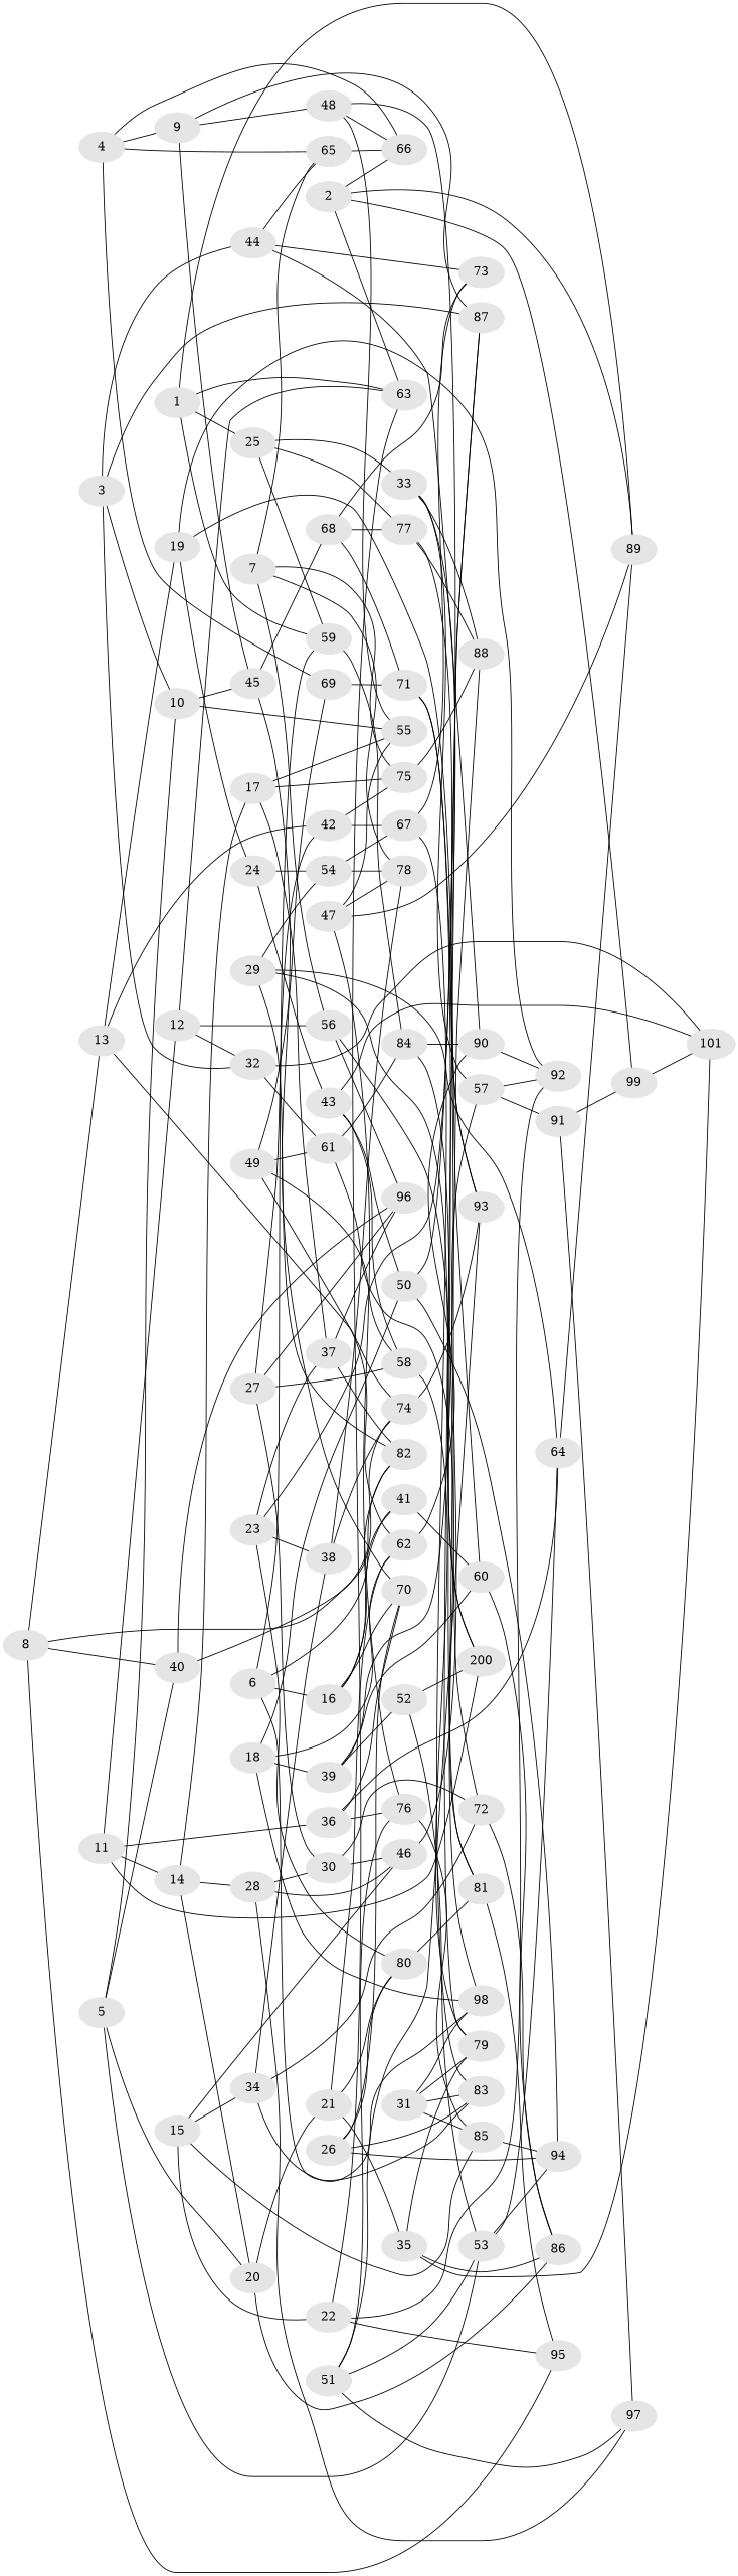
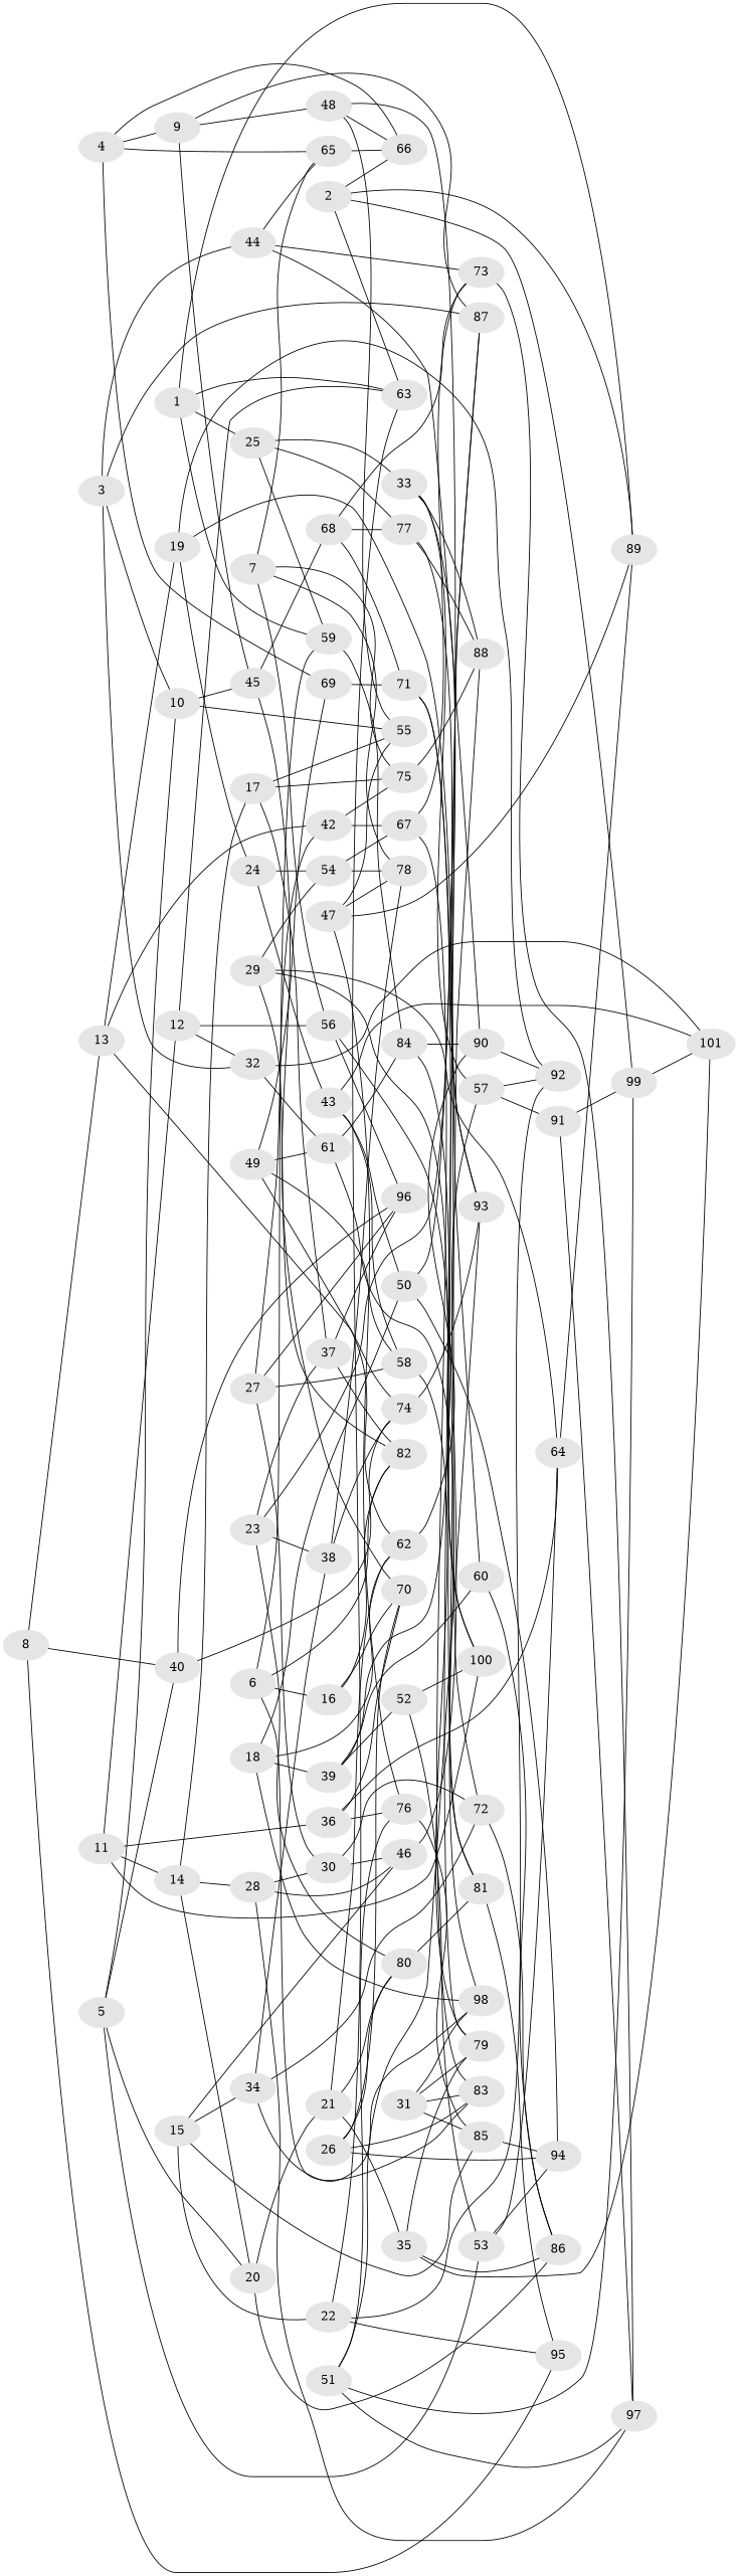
  graph {
    rankdir=LR
    node [color=gray90 style=filled]
    1
    25
    59
    63
    89
    33
    77
    84
    2
    66
    99
    101
    3
    10
    32
    44
    87
    45
    55
    61
    65
    73
    90
    4
    9
    69
    48
    71
    5
    20
    40
    53
    21
    86
    96
    74
    94
    64
    6
    16
    82
    83
-   41
    70
    7
    56
    75
    78
    98
    88
    8
    13
    95
    19
    42
    62
    60
    68
    79
    11
    12
    14
    36
-   100 [label=200]
+   100
    17
    28
    76
    24
    92
    67
    37
    46
    30
    97
    15
    22
    34
    85
    38
    72
    57
    18
    39
    50
    52
    43
    54
    35
    80
    81
    23
    58
    93
    26
    27
    29
    31
    91
    47
    49
    51
    1 -- 25
    1 -- 59
    1 -- 63
    1 -- 89
    25 -- 59
    25 -- 33
    25 -- 77
    59 -- 84
    33 -- 88
    33 -- 57
    33 -- 93
    77 -- 88
    77 -- 93
    84 -- 90
    84 -- 100
    2 -- 63
    2 -- 89
    2 -- 66
    2 -- 99
    99 -- 101
    3 -- 10
    3 -- 32
    3 -- 44
    3 -- 87
    10 -- 45
    10 -- 55
    32 -- 101
    32 -- 61
    44 -- 65
    44 -- 73
    44 -- 90
    45 -- 70
    45 -- 68
    61 -- 84
    61 -- 81
    65 -- 66
+   73 -- 97
    90 -- 92
    4 -- 66
    4 -- 65
    4 -- 9
    4 -- 69
    9 -- 87
    9 -- 45
    9 -- 48
    69 -- 71
    48 -- 66
    48 -- 55
    48 -- 79
    71 -- 72
    71 -- 81
    5 -- 10
    5 -- 20
    5 -- 40
    5 -- 53
    20 -- 21
    20 -- 86
    40 -- 96
    40 -- 74
    53 -- 94
    53 -- 64
    21 -- 62
    21 -- 35
    21 -- 80
    74 -- 93
    64 -- 89
    6 -- 59
    6 -- 16
    6 -- 82
    6 -- 83
    16 -- 82
-   16 -- 41
    16 -- 70
-   41 -- 60
    7 -- 65
    7 -- 56
    7 -- 75
    7 -- 78
    56 -- 96
    56 -- 98
    75 -- 88
    8 -- 40
-   8 -- 41
    8 -- 13
    8 -- 95
    13 -- 19
    13 -- 42
    13 -- 62
    19 -- 60
    19 -- 24
    19 -- 92
    42 -- 75
    42 -- 67
    62 -- 90
    60 -- 86
    68 -- 77
    68 -- 73
    68 -- 71
    11 -- 12
    11 -- 14
    11 -- 36
    11 -- 100
    12 -- 63
    12 -- 32
    12 -- 56
    14 -- 20
    14 -- 17
    14 -- 28
    36 -- 64
    36 -- 70
    36 -- 76
    17 -- 55
    17 -- 75
    17 -- 37
    28 -- 46
    28 -- 30
    28 -- 97
    76 -- 85
    24 -- 43
    24 -- 54
    67 -- 73
    67 -- 83
    37 -- 96
    37 -- 82
    46 -- 57
    30 -- 46
    30 -- 72
    15 -- 46
    15 -- 22
    15 -- 34
    15 -- 85
    22 -- 63
    22 -- 95
    22 -- 92
    34 -- 98
    34 -- 38
    34 -- 72
    85 -- 94
    38 -- 74
    38 -- 78
    72 -- 86
    57 -- 92
    57 -- 91
    18 -- 98
    18 -- 62
    18 -- 39
    18 -- 50
    39 -- 88
    39 -- 60
    39 -- 52
    50 -- 87
    50 -- 94
    52 -- 53
    52 -- 100
    43 -- 101
    43 -- 50
    43 -- 58
    54 -- 78
    54 -- 67
    35 -- 101
    35 -- 86
    35 -- 79
    80 -- 81
    81 -- 95
    23 -- 87
    23 -- 37
    23 -- 38
    23 -- 80
    58 -- 79
    26 -- 94
    26 -- 83
    26 -- 70
    26 -- 80
    27 -- 96
    27 -- 42
    27 -- 30
    27 -- 58
    29 -- 64
    29 -- 82
    29 -- 100
    29 -- 54
    31 -- 83
    31 -- 98
    31 -- 79
    31 -- 85
    91 -- 99
    91 -- 97
    47 -- 89
    47 -- 55
    47 -- 78
    47 -- 76
    49 -- 61
    49 -- 69
    49 -- 74
    49 -- 58
-   51 -- 53
+   51 -- 99
    51 -- 76
    51 -- 97
    51 -- 93
  }
